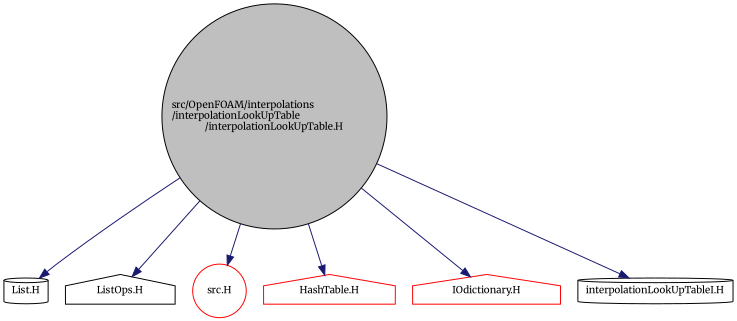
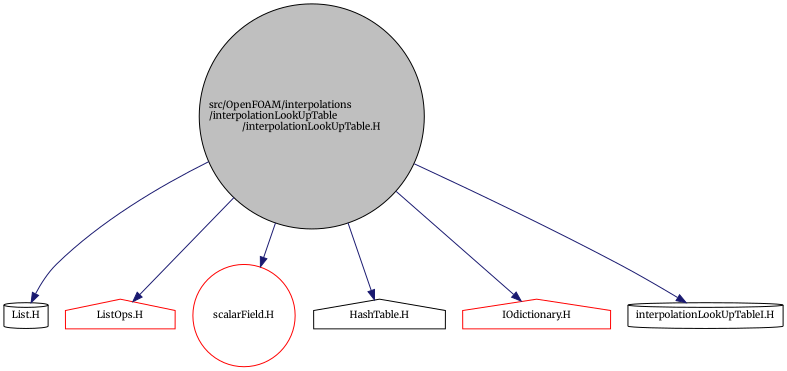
  digraph {
    fontname=Merriweather
    node [color=red fontname=Merriweather fontsize=10 shape=house]
    edge [color=midnightblue fontname=Merriweather fontsize=10 labelfontname=Helvetica labelfontsize=10 style=solid]
    n1 [color=black fillcolor=grey75 fontcolor=black height=0.2 label="src/OpenFOAM/interpolations\l/interpolationLookUpTable\l/interpolationLookUpTable.H" shape=circle style=filled width=0.4]
    n2 [color=black height=0.2 label="List.H" shape=cylinder width=0.4]
-   n3 [color=black height=0.2 label="ListOps.H" width=0.4]
-   n4 [height=0.2 label="src.H" shape=circle width=0.4]
-   n5 [height=0.2 label="HashTable.H" width=0.4]
+   n3 [height=0.2 label="ListOps.H" width=0.4]
+   n4 [height=0.2 label="scalarField.H" shape=circle width=0.4]
+   n5 [color=black height=0.2 label="HashTable.H" width=0.4]
    n6 [height=0.2 label="IOdictionary.H" width=0.4]
    n7 [color=black height=0.2 label="interpolationLookUpTableI.H" shape=cylinder width=0.4]
    n1 -> n2
    n1 -> n3
    n1 -> n4
    n1 -> n5
    n1 -> n6
    n1 -> n7
  }
